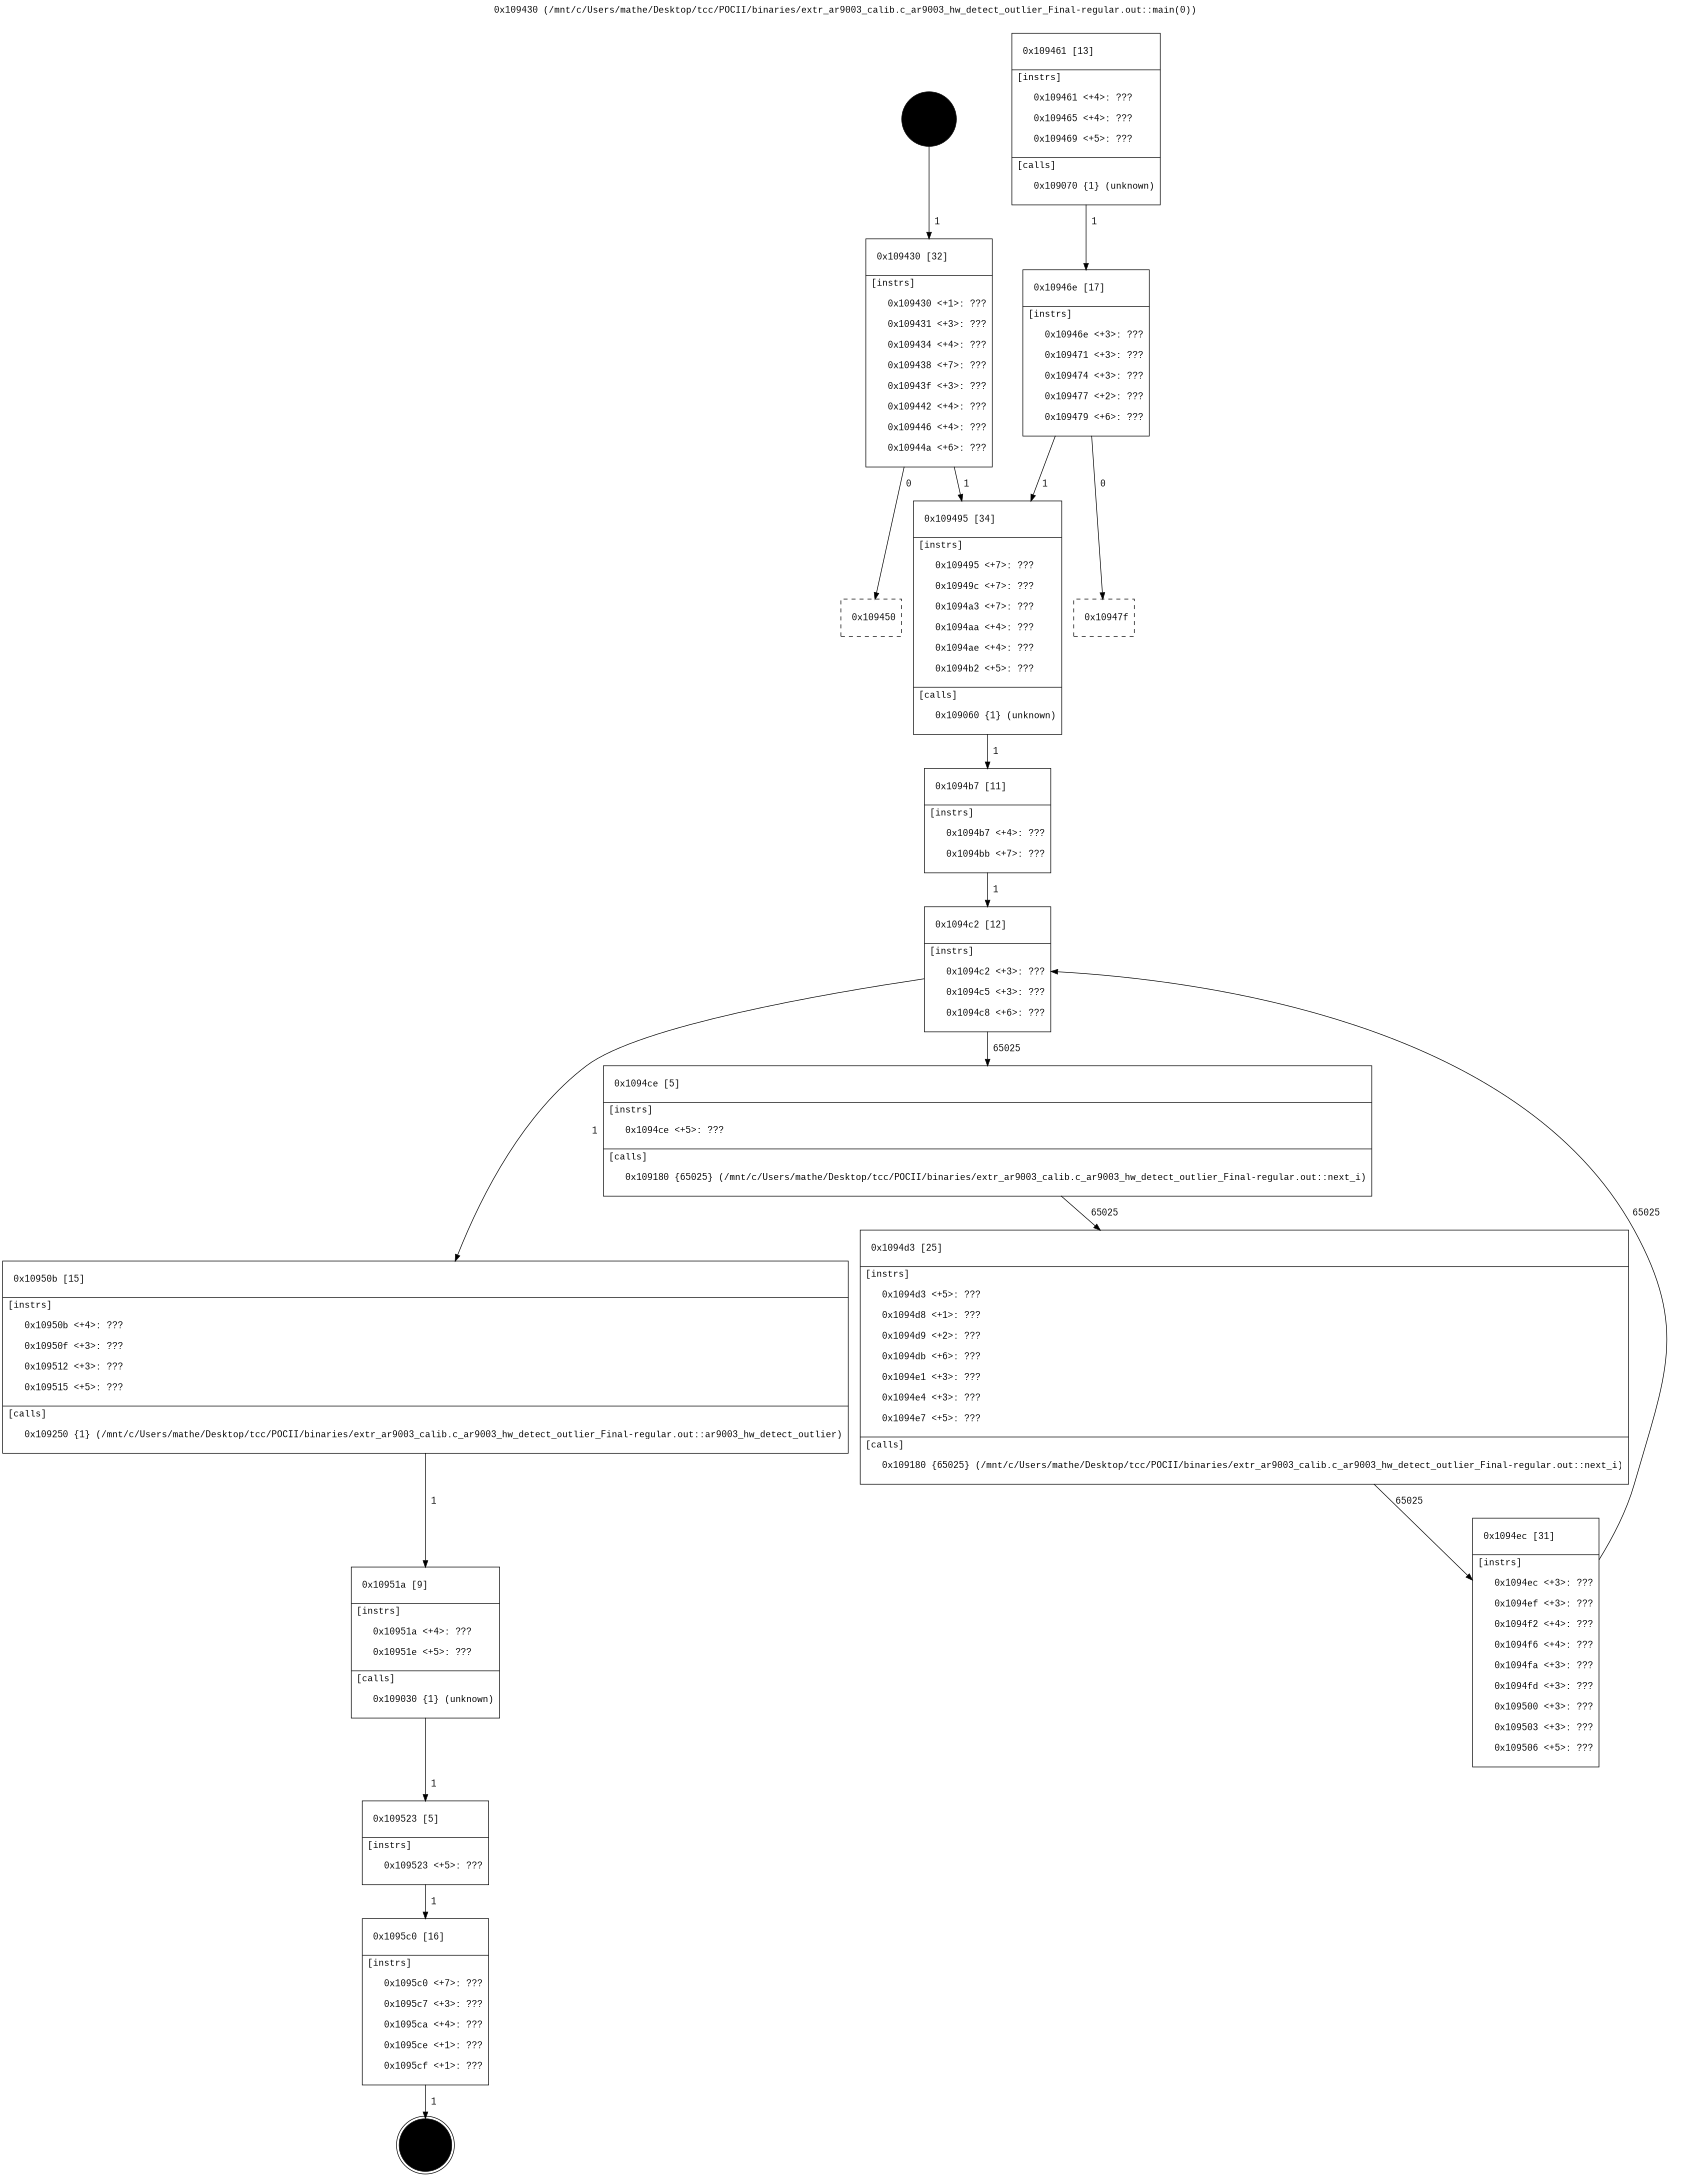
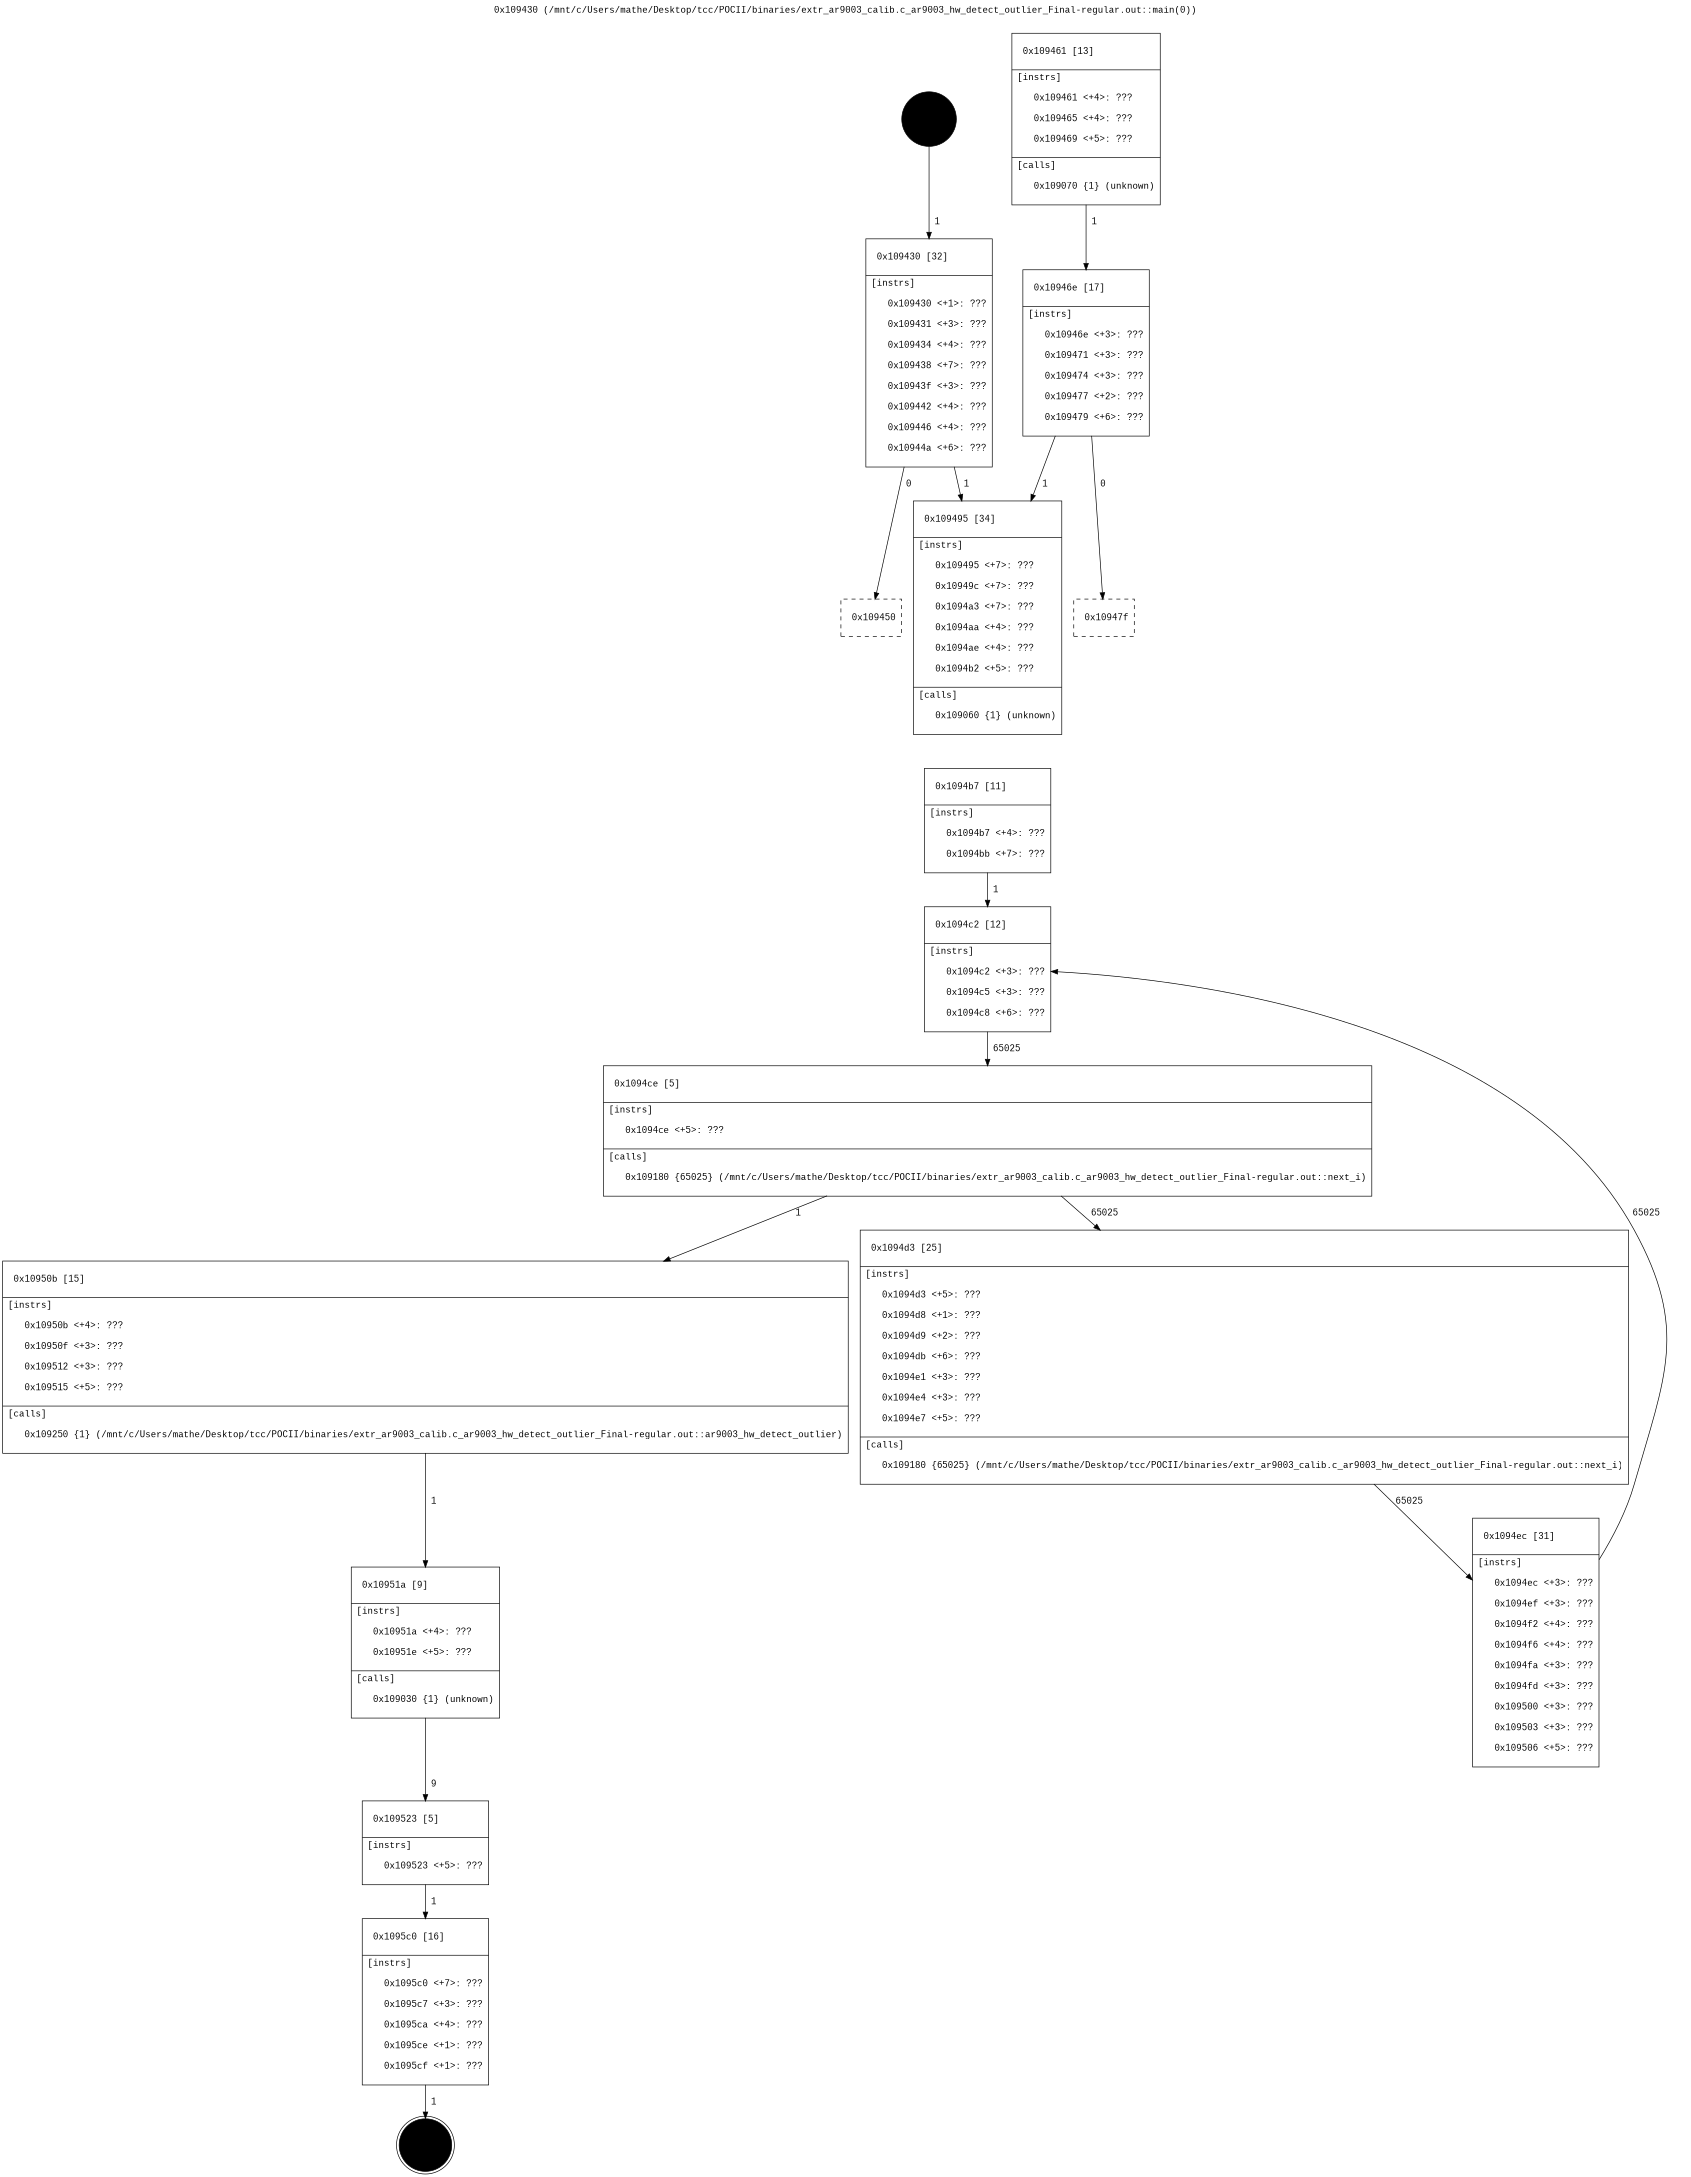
  digraph {
    fontname="Liberation Mono"
    label="0x109430 (/mnt/c/Users/mathe/Desktop/tcc/POCII/binaries/extr_ar9003_calib.c_ar9003_hw_detect_outlier_Final-regular.out::main(0))"
    labelloc=t
    node [fontname="Liberation Mono" shape=record]
    edge [fontname="Liberation Mono"]
    Entry [fillcolor=black height=0.3 shape=circle style=filled width=0.3]
    n2 [label="{\n     0x109430 [32]\l\n     | [instrs]\l\n     &nbsp;&nbsp;0x109430 \<+1\>: ???\l\n     &nbsp;&nbsp;0x109431 \<+3\>: ???\l\n     &nbsp;&nbsp;0x109434 \<+4\>: ???\l\n     &nbsp;&nbsp;0x109438 \<+7\>: ???\l\n     &nbsp;&nbsp;0x10943f \<+3\>: ???\l\n     &nbsp;&nbsp;0x109442 \<+4\>: ???\l\n     &nbsp;&nbsp;0x109446 \<+4\>: ???\l\n     &nbsp;&nbsp;0x10944a \<+6\>: ???\l\n  }"]
    n3 [label="{\n     0x109450\l\n  }" style=dashed]
    n4 [label="{\n     0x109495 [34]\l\n     | [instrs]\l\n     &nbsp;&nbsp;0x109495 \<+7\>: ???\l\n     &nbsp;&nbsp;0x10949c \<+7\>: ???\l\n     &nbsp;&nbsp;0x1094a3 \<+7\>: ???\l\n     &nbsp;&nbsp;0x1094aa \<+4\>: ???\l\n     &nbsp;&nbsp;0x1094ae \<+4\>: ???\l\n     &nbsp;&nbsp;0x1094b2 \<+5\>: ???\l\n     | [calls]\l\n     &nbsp;&nbsp;0x109060 \{1\} (unknown)\l\n  }"]
    n5 [label="{\n     0x109461 [13]\l\n     | [instrs]\l\n     &nbsp;&nbsp;0x109461 \<+4\>: ???\l\n     &nbsp;&nbsp;0x109465 \<+4\>: ???\l\n     &nbsp;&nbsp;0x109469 \<+5\>: ???\l\n     | [calls]\l\n     &nbsp;&nbsp;0x109070 \{1\} (unknown)\l\n  }"]
    n6 [label="{\n     0x10946e [17]\l\n     | [instrs]\l\n     &nbsp;&nbsp;0x10946e \<+3\>: ???\l\n     &nbsp;&nbsp;0x109471 \<+3\>: ???\l\n     &nbsp;&nbsp;0x109474 \<+3\>: ???\l\n     &nbsp;&nbsp;0x109477 \<+2\>: ???\l\n     &nbsp;&nbsp;0x109479 \<+6\>: ???\l\n  }"]
    n7 [label="{\n     0x10947f\l\n  }" style=dashed]
    n8 [label="{\n     0x1094b7 [11]\l\n     | [instrs]\l\n     &nbsp;&nbsp;0x1094b7 \<+4\>: ???\l\n     &nbsp;&nbsp;0x1094bb \<+7\>: ???\l\n  }"]
    n9 [label="{\n     0x1094c2 [12]\l\n     | [instrs]\l\n     &nbsp;&nbsp;0x1094c2 \<+3\>: ???\l\n     &nbsp;&nbsp;0x1094c5 \<+3\>: ???\l\n     &nbsp;&nbsp;0x1094c8 \<+6\>: ???\l\n  }"]
    n10 [label="{\n     0x10950b [15]\l\n     | [instrs]\l\n     &nbsp;&nbsp;0x10950b \<+4\>: ???\l\n     &nbsp;&nbsp;0x10950f \<+3\>: ???\l\n     &nbsp;&nbsp;0x109512 \<+3\>: ???\l\n     &nbsp;&nbsp;0x109515 \<+5\>: ???\l\n     | [calls]\l\n     &nbsp;&nbsp;0x109250 \{1\} (/mnt/c/Users/mathe/Desktop/tcc/POCII/binaries/extr_ar9003_calib.c_ar9003_hw_detect_outlier_Final-regular.out::ar9003_hw_detect_outlier)\l\n  }"]
    n11 [label="{\n     0x1094ce [5]\l\n     | [instrs]\l\n     &nbsp;&nbsp;0x1094ce \<+5\>: ???\l\n     | [calls]\l\n     &nbsp;&nbsp;0x109180 \{65025\} (/mnt/c/Users/mathe/Desktop/tcc/POCII/binaries/extr_ar9003_calib.c_ar9003_hw_detect_outlier_Final-regular.out::next_i)\l\n  }"]
    n12 [label="{\n     0x10951a [9]\l\n     | [instrs]\l\n     &nbsp;&nbsp;0x10951a \<+4\>: ???\l\n     &nbsp;&nbsp;0x10951e \<+5\>: ???\l\n     | [calls]\l\n     &nbsp;&nbsp;0x109030 \{1\} (unknown)\l\n  }"]
    n13 [label="{\n     0x1094d3 [25]\l\n     | [instrs]\l\n     &nbsp;&nbsp;0x1094d3 \<+5\>: ???\l\n     &nbsp;&nbsp;0x1094d8 \<+1\>: ???\l\n     &nbsp;&nbsp;0x1094d9 \<+2\>: ???\l\n     &nbsp;&nbsp;0x1094db \<+6\>: ???\l\n     &nbsp;&nbsp;0x1094e1 \<+3\>: ???\l\n     &nbsp;&nbsp;0x1094e4 \<+3\>: ???\l\n     &nbsp;&nbsp;0x1094e7 \<+5\>: ???\l\n     | [calls]\l\n     &nbsp;&nbsp;0x109180 \{65025\} (/mnt/c/Users/mathe/Desktop/tcc/POCII/binaries/extr_ar9003_calib.c_ar9003_hw_detect_outlier_Final-regular.out::next_i)\l\n  }"]
    n14 [label="{\n     0x109523 [5]\l\n     | [instrs]\l\n     &nbsp;&nbsp;0x109523 \<+5\>: ???\l\n  }"]
    n15 [label="{\n     0x1094ec [31]\l\n     | [instrs]\l\n     &nbsp;&nbsp;0x1094ec \<+3\>: ???\l\n     &nbsp;&nbsp;0x1094ef \<+3\>: ???\l\n     &nbsp;&nbsp;0x1094f2 \<+4\>: ???\l\n     &nbsp;&nbsp;0x1094f6 \<+4\>: ???\l\n     &nbsp;&nbsp;0x1094fa \<+3\>: ???\l\n     &nbsp;&nbsp;0x1094fd \<+3\>: ???\l\n     &nbsp;&nbsp;0x109500 \<+3\>: ???\l\n     &nbsp;&nbsp;0x109503 \<+3\>: ???\l\n     &nbsp;&nbsp;0x109506 \<+5\>: ???\l\n  }"]
    n16 [label="{\n     0x1095c0 [16]\l\n     | [instrs]\l\n     &nbsp;&nbsp;0x1095c0 \<+7\>: ???\l\n     &nbsp;&nbsp;0x1095c7 \<+3\>: ???\l\n     &nbsp;&nbsp;0x1095ca \<+4\>: ???\l\n     &nbsp;&nbsp;0x1095ce \<+1\>: ???\l\n     &nbsp;&nbsp;0x1095cf \<+1\>: ???\l\n  }"]
    Exit [fillcolor=black height=0.3 peripheries=2 shape=circle style=filled width=0.3]
    Entry -> n2 [label=" 1"]
    n2 -> n3 [label=" 0"]
    n2 -> n4 [label=" 1"]
-   n4 -> n8 [label=" 1"]
    n5 -> n6 [label=" 1"]
    n6 -> n4 [label=" 1"]
    n6 -> n7 [label=" 0"]
    n8 -> n9 [label=" 1"]
-   n9 -> n10 [label=" 1"]
+   n11 -> n10 [label=" 1"]
    n9 -> n11 [label=" 65025"]
    n10 -> n12 [label=" 1"]
    n11 -> n13 [label=" 65025"]
-   n12 -> n14 [label=" 1"]
+   n12 -> n14 [label=" 9"]
    n13 -> n15 [label=" 65025"]
    n14 -> n16 [label=" 1"]
    n15 -> n9 [label=" 65025"]
    n16 -> Exit [label=" 1"]
  }
